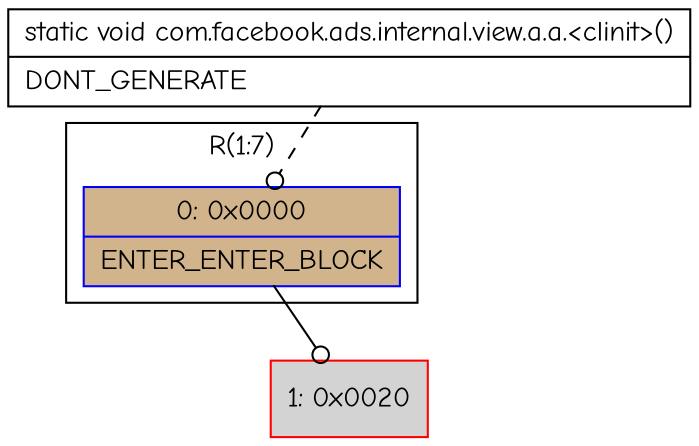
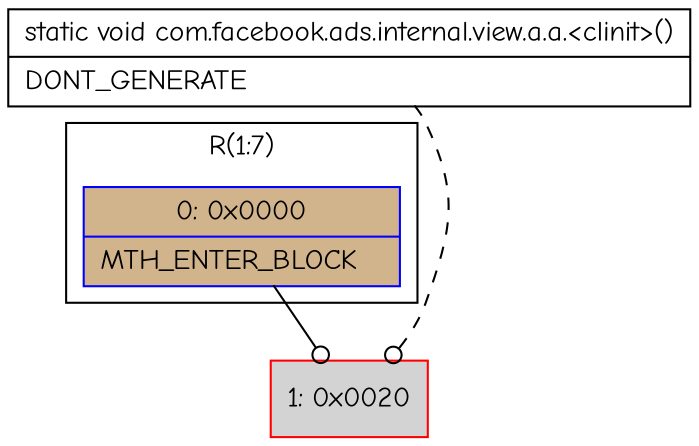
  digraph {
    fontname="Comic Neue"
    node [fontname="Comic Neue" shape=record style=filled]
    edge [arrowhead=odot fontname="Comic Neue"]
-   n1 [color=blue fillcolor=tan label="{0\:\ 0x0000|ENTER_ENTER_BLOCK\l}"]
+   n1 [color=blue fillcolor=tan label="{0\:\ 0x0000|MTH_ENTER_BLOCK\l}"]
    n2 [color=red fillcolor=lightgrey label="{1\:\ 0x0020}"]
    n3 [fillcolor=white label="{static void com.facebook.ads.internal.view.a.a.\<clinit\>()  | DONT_GENERATE\l}"]
    subgraph cluster_1 {
      label="R(1:7)"
      n1
    }
    n1 -> n2 [style=solid]
-   n3 -> n1 [style=dashed]
+   n3 -> n2 [style=dashed]
  }
